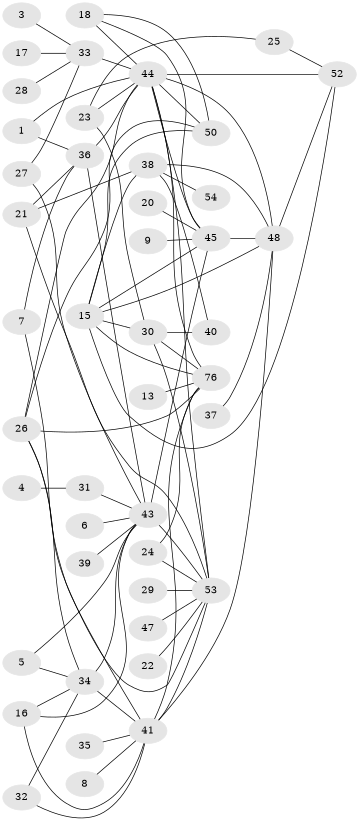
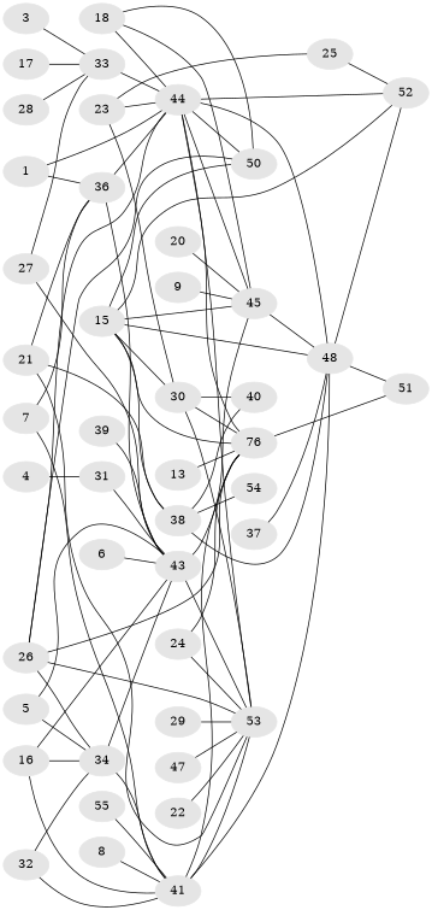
  graph {
    rankdir=LR
    node [color=gray90 style=filled]
    edge [weight=1.0]
    1
    36
    44
    43
    45
    n6 [label=76]
    48
    50
    52
    53
    3
    33
    4
    31
    5
    34
    41
    6
    7
    8
    9
    13
+   51
    15
    30
    38
    40
    54
    16
    17
    18
    20
    21
    22
    23
    25
    24
    26
    27
    28
    29
    32
-   35
+   35 [label=55]
    37
    39
    47
    1 -- 36
    1 -- 44
    36 -- 44
    36 -- 43
    44 -- 45
    44 -- n6
    44 -- 48
    44 -- 50
    44 -- 52 [weight=2.0]
    44 -- 53
    43 -- 45
    43 -- 53
    45 -- 48 [weight=2.0]
+   n6 -- 51
    48 -- 52
+   48 -- 51
    3 -- 33
    33 -- 44
    4 -- 31
    31 -- 43
    5 -- 43
    5 -- 34
    34 -- 43
    34 -- 41
    41 -- n6
    41 -- 48
    41 -- 53
    6 -- 43
    7 -- 36
    7 -- 41
    8 -- 41
    9 -- 45
    13 -- n6
    15 -- 45
    15 -- n6
    15 -- 48
    15 -- 50
    15 -- 52 [weight=2.0]
    15 -- 30
    15 -- 38
    30 -- n6
    30 -- 53
    30 -- 40
    38 -- 48
    38 -- 40
    38 -- 54
    16 -- 43
    16 -- 34
    16 -- 41
    17 -- 33
    18 -- 44
    18 -- 45
    18 -- 50
    20 -- 45
    21 -- 36
    21 -- 53
    21 -- 38
    22 -- 53
    23 -- 44
    23 -- 30
    23 -- 25
    25 -- 52 [weight=2.0]
    24 -- n6
    24 -- 53
    26 -- 44
    26 -- n6
    26 -- 50
    26 -- 53
    26 -- 34
    27 -- 43
    27 -- 33
    28 -- 33
    29 -- 53
    32 -- 34
    32 -- 41
    35 -- 41
    37 -- 48
    39 -- 43
    47 -- 53 [weight=2.0]
  }
